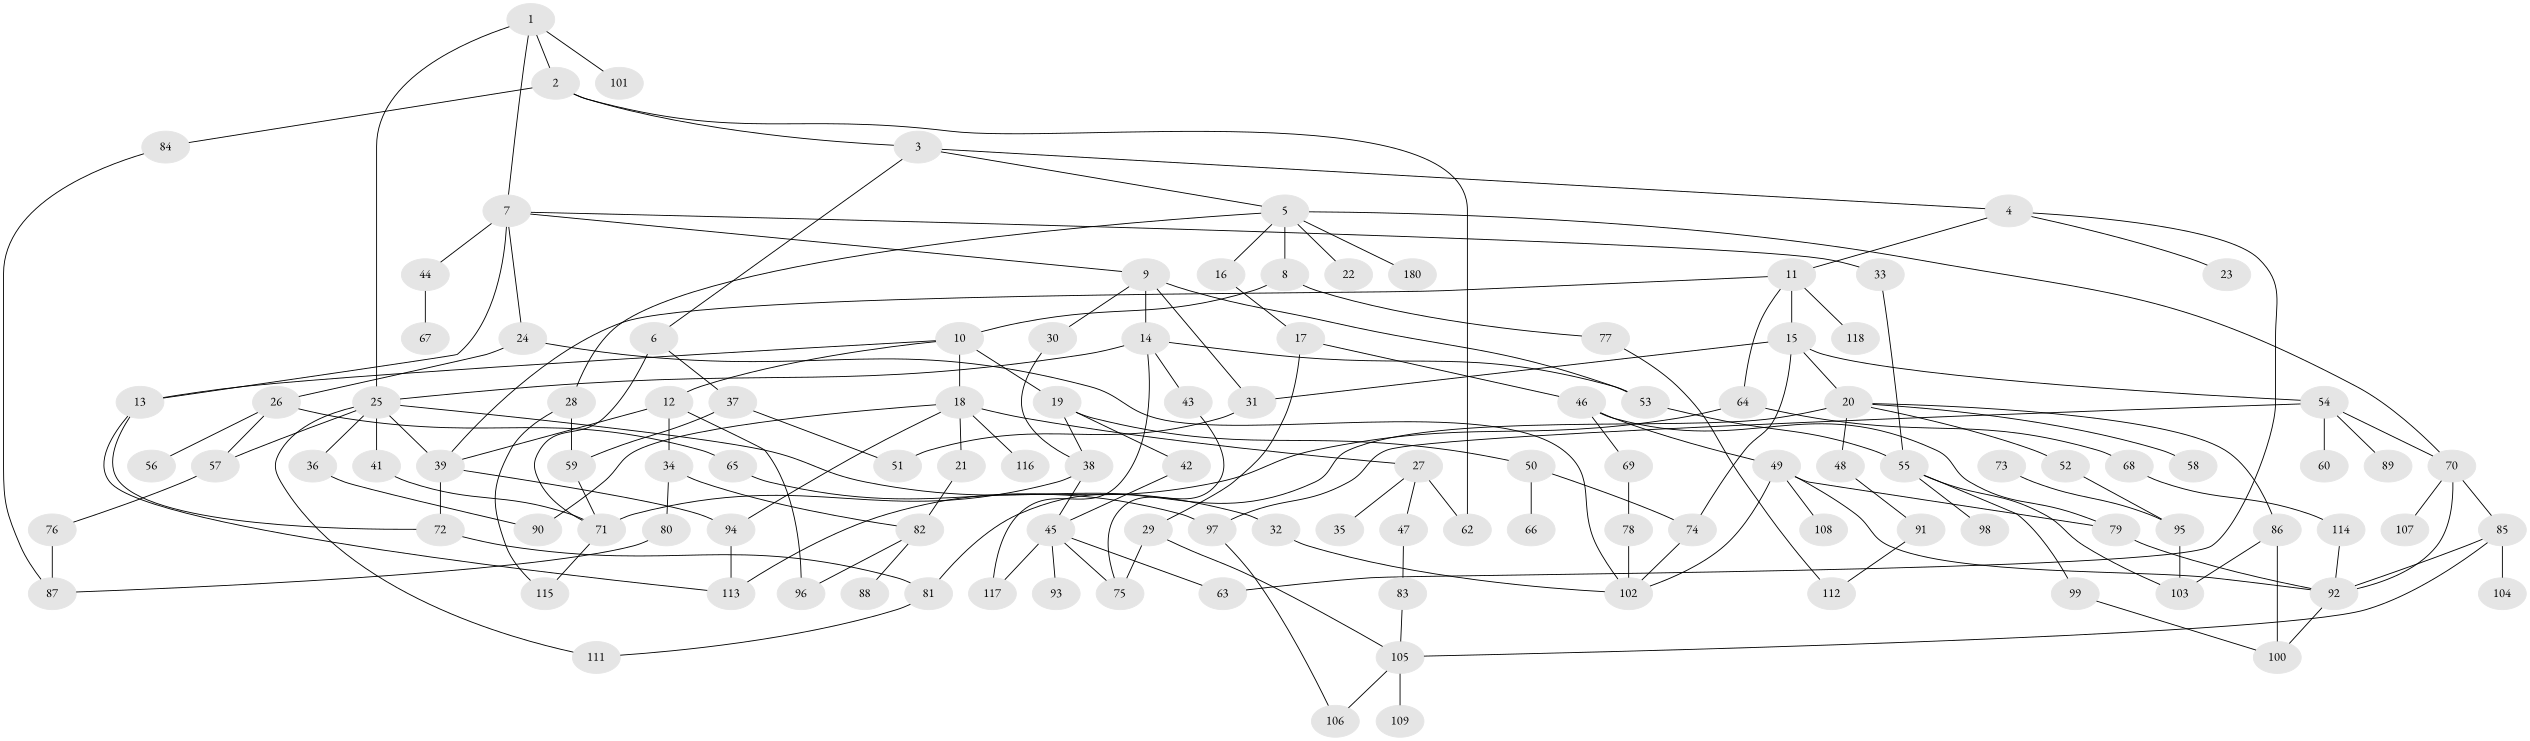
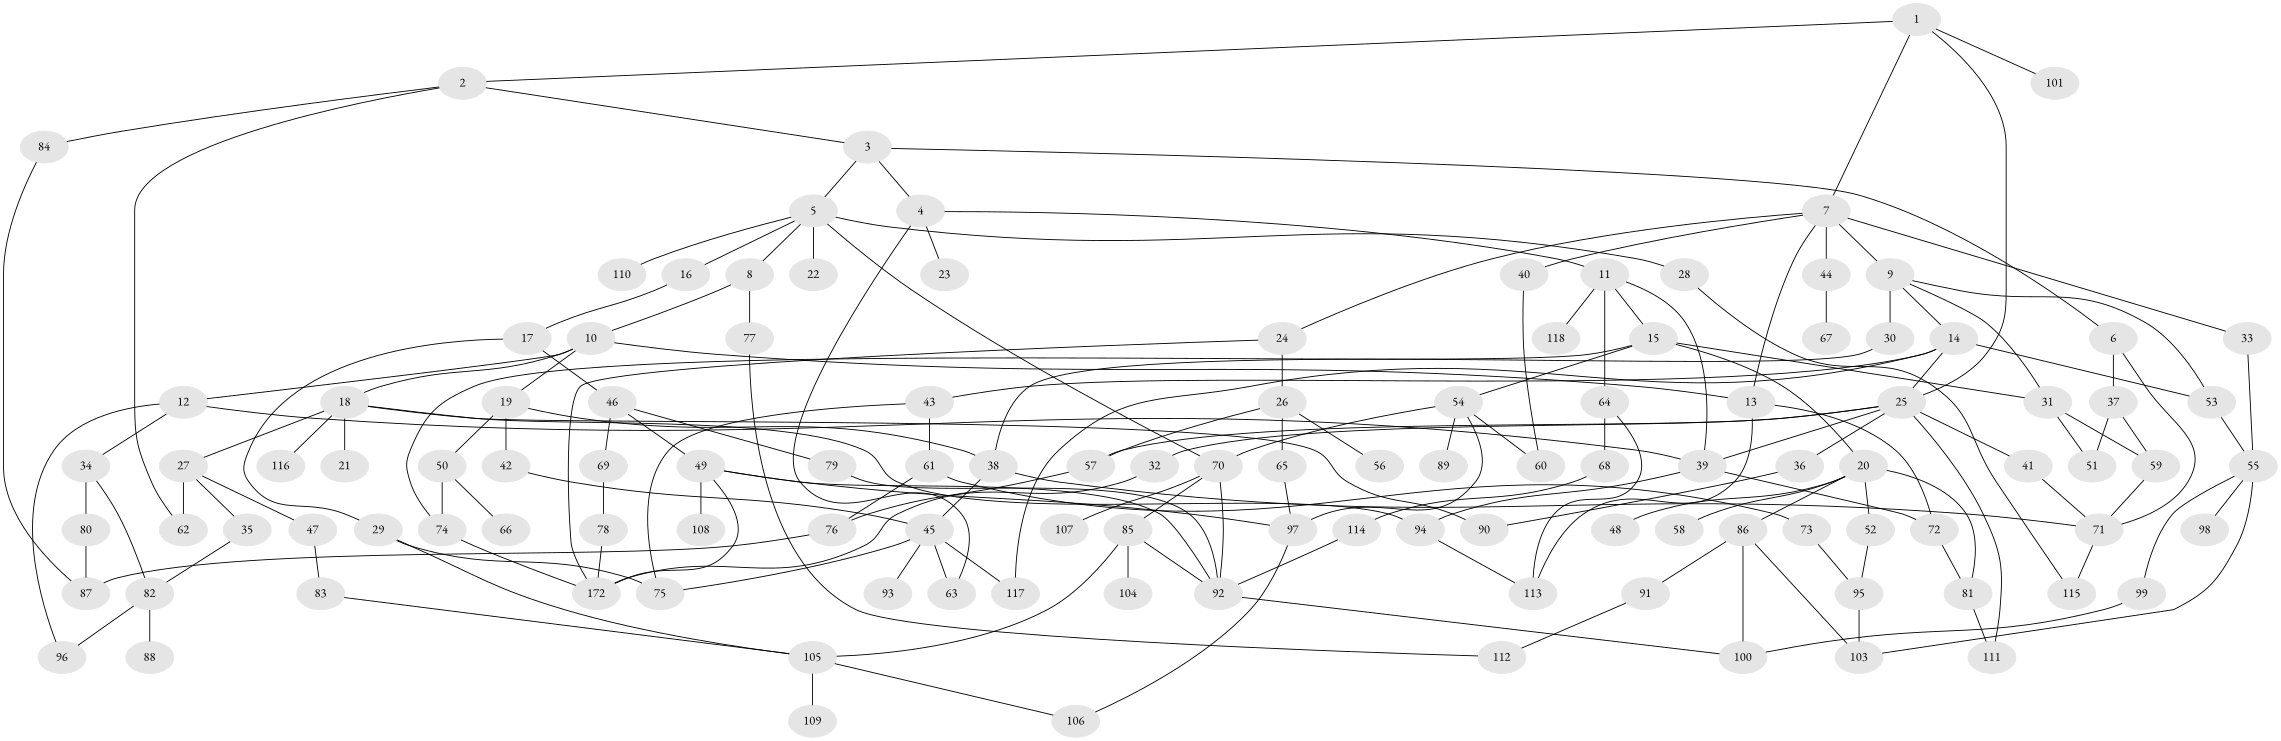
  graph {
    fontname="EB Garamond"
    node [color=gray90 fontname="EB Garamond" style=filled]
    edge [fontname="EB Garamond"]
    1
    2
    7
    25
    101
    3
    62
    84
    9
    13
    24
    33
+   40
    44
    39
    32
    36
    41
    57
    111
    4
    5
    6
    87
    11
    23
    63
    8
    16
    22
    28
    70
-   110 [label=180]
+   110
    37
    71
    15
    64
    118
    10
    77
    17
    59
    115
    92
    85
    107
    51
    14
    30
    31
    53
    72
    113
    26
-   102
+   102 [label=172]
    55
    60
    67
    12
    18
    19
    112
    43
    117
    38
    34
    96
    21
    27
    90
    94
    116
    42
    50
    20
    54
    74
    68
    82
    80
    81
    75
+   61
    48
    52
    58
    86
    97
    89
    29
    46
    105
    49
    69
    79
    35
    47
    45
    66
    95
    103
    91
    100
    88
    56
    65
    76
    83
    106
    109
    98
    99
    93
    73
    108
    78
    114
    104
    1 -- 2
    1 -- 7
    1 -- 25
    1 -- 101
    2 -- 3
    2 -- 62
    2 -- 84
    7 -- 9
    7 -- 13
    7 -- 24
    7 -- 33
+   7 -- 40
    7 -- 44
    25 -- 39
    25 -- 32
    25 -- 36
    25 -- 41
    25 -- 57
    25 -- 111
    3 -- 4
    3 -- 5
    3 -- 6
    84 -- 87
    9 -- 14
    9 -- 30
    9 -- 31
    9 -- 53
    13 -- 72
    13 -- 113
    24 -- 26
    24 -- 102
    33 -- 55
+   40 -- 60
    44 -- 67
    39 -- 72
    39 -- 94
    32 -- 102
    36 -- 90
    41 -- 71
    57 -- 76
    4 -- 11
    4 -- 23
    4 -- 63
    5 -- 8
    5 -- 16
    5 -- 22
    5 -- 28
    5 -- 70
    5 -- 110
    6 -- 37
    6 -- 71
    11 -- 39
    11 -- 15
    11 -- 64
    11 -- 118
    8 -- 10
    8 -- 77
    16 -- 17
-   28 -- 59
+   31 -- 59
    28 -- 115
    70 -- 92
    70 -- 85
    70 -- 107
    37 -- 59
    37 -- 51
    71 -- 115
    15 -- 31
    15 -- 20
    15 -- 54
    15 -- 74
    64 -- 113
    64 -- 68
    10 -- 13
    10 -- 12
    10 -- 18
    10 -- 19
    77 -- 112
    17 -- 29
    17 -- 46
    59 -- 71
    92 -- 100
    85 -- 92
    85 -- 105
    85 -- 104
    14 -- 25
    14 -- 53
    14 -- 43
    14 -- 117
    30 -- 38
    31 -- 51
    53 -- 55
    72 -- 81
    26 -- 57
    26 -- 56
    26 -- 65
    55 -- 103
    55 -- 98
    55 -- 99
    12 -- 39
    12 -- 34
    12 -- 96
    18 -- 21
    18 -- 27
    18 -- 90
    18 -- 94
    18 -- 116
    19 -- 38
    19 -- 42
    19 -- 50
    43 -- 75
+   43 -- 61
    38 -- 71
    38 -- 45
    34 -- 82
    34 -- 80
-   21 -- 82
+   35 -- 82
    27 -- 62
    27 -- 35
    27 -- 47
    94 -- 113
    42 -- 45
    50 -- 74
    50 -- 66
    20 -- 81
    20 -- 48
    20 -- 52
    20 -- 58
    20 -- 86
    54 -- 70
    54 -- 60
    54 -- 97
    54 -- 89
    74 -- 102
    68 -- 114
    82 -- 96
    82 -- 88
    80 -- 87
    81 -- 111
+   61 -- 76
+   61 -- 73
    52 -- 95
    86 -- 103
-   48 -- 91
+   86 -- 91
    86 -- 100
    97 -- 106
    29 -- 75
    29 -- 105
    46 -- 49
    46 -- 69
    46 -- 79
    105 -- 106
    105 -- 109
    49 -- 92
    49 -- 102
-   49 -- 79
+   49 -- 97
    49 -- 108
    69 -- 78
    79 -- 92
    47 -- 83
    45 -- 63
    45 -- 117
    45 -- 75
    45 -- 93
    95 -- 103
    91 -- 112
    65 -- 97
    76 -- 87
    83 -- 105
    99 -- 100
    73 -- 95
    78 -- 102
    114 -- 92
  }
